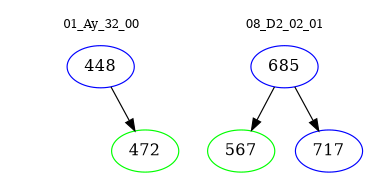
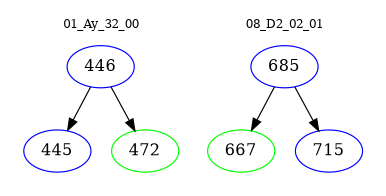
  digraph {
    node [color=blue]
    edge [color=black]
-   n1 [label=448]
+   n1 [label=446]
+   n2 [label=445]
    n3 [color=green label=472]
    n4 [label=685]
-   n5 [color=green label=567]
-   n6 [label=717]
+   n5 [color=green label=667]
+   n6 [label=715]
    subgraph cluster_1 {
      color=white
      fontsize=10
      label="01_Ay_32_00"
      n1
+     n2
      n3
    }
    subgraph cluster_2 {
      color=white
      fontsize=10
      label="08_D2_02_01"
      n4
      n5
      n6
    }
+   n1 -> n2
    n1 -> n3
    n4 -> n5
    n4 -> n6
  }
